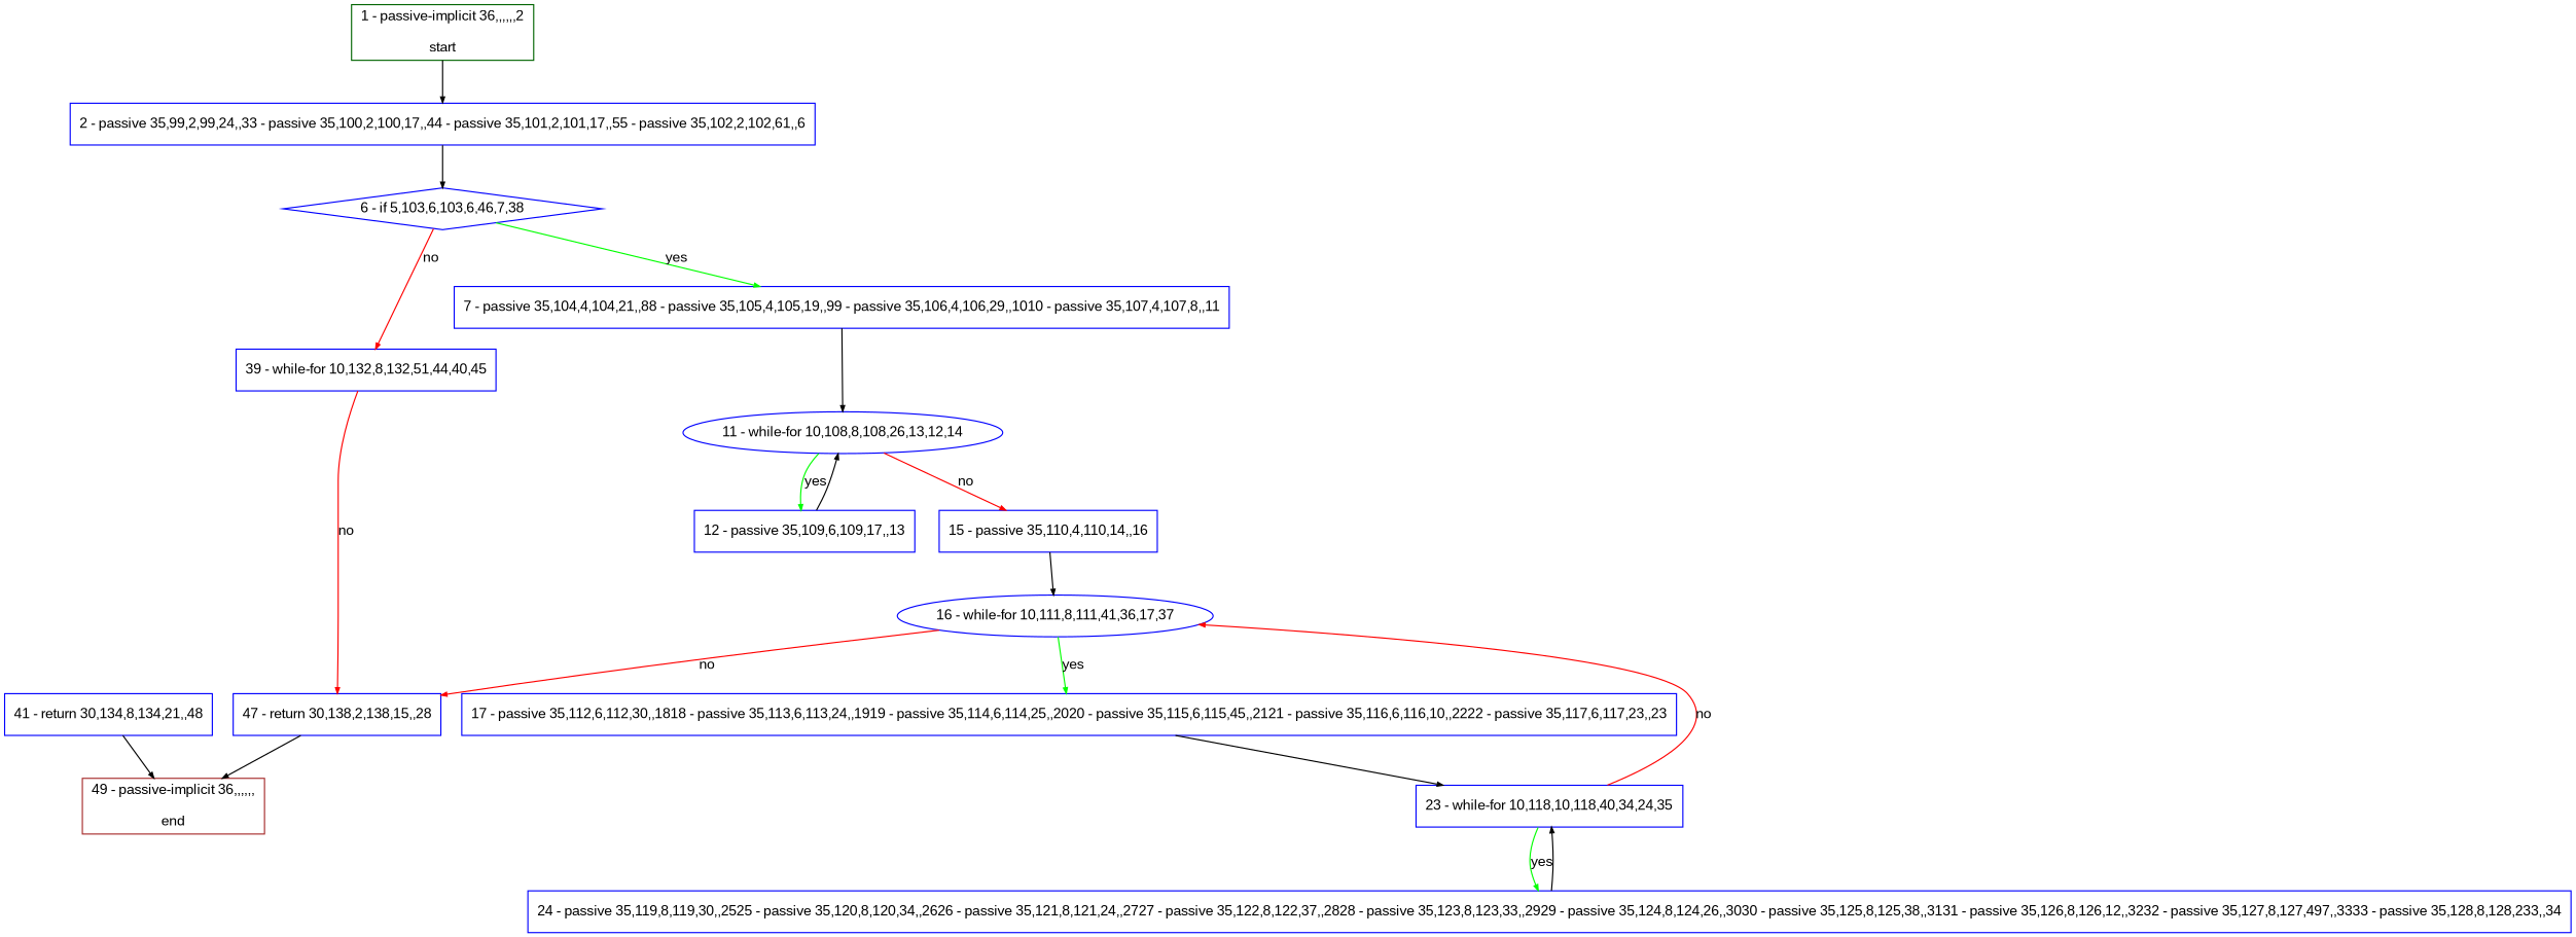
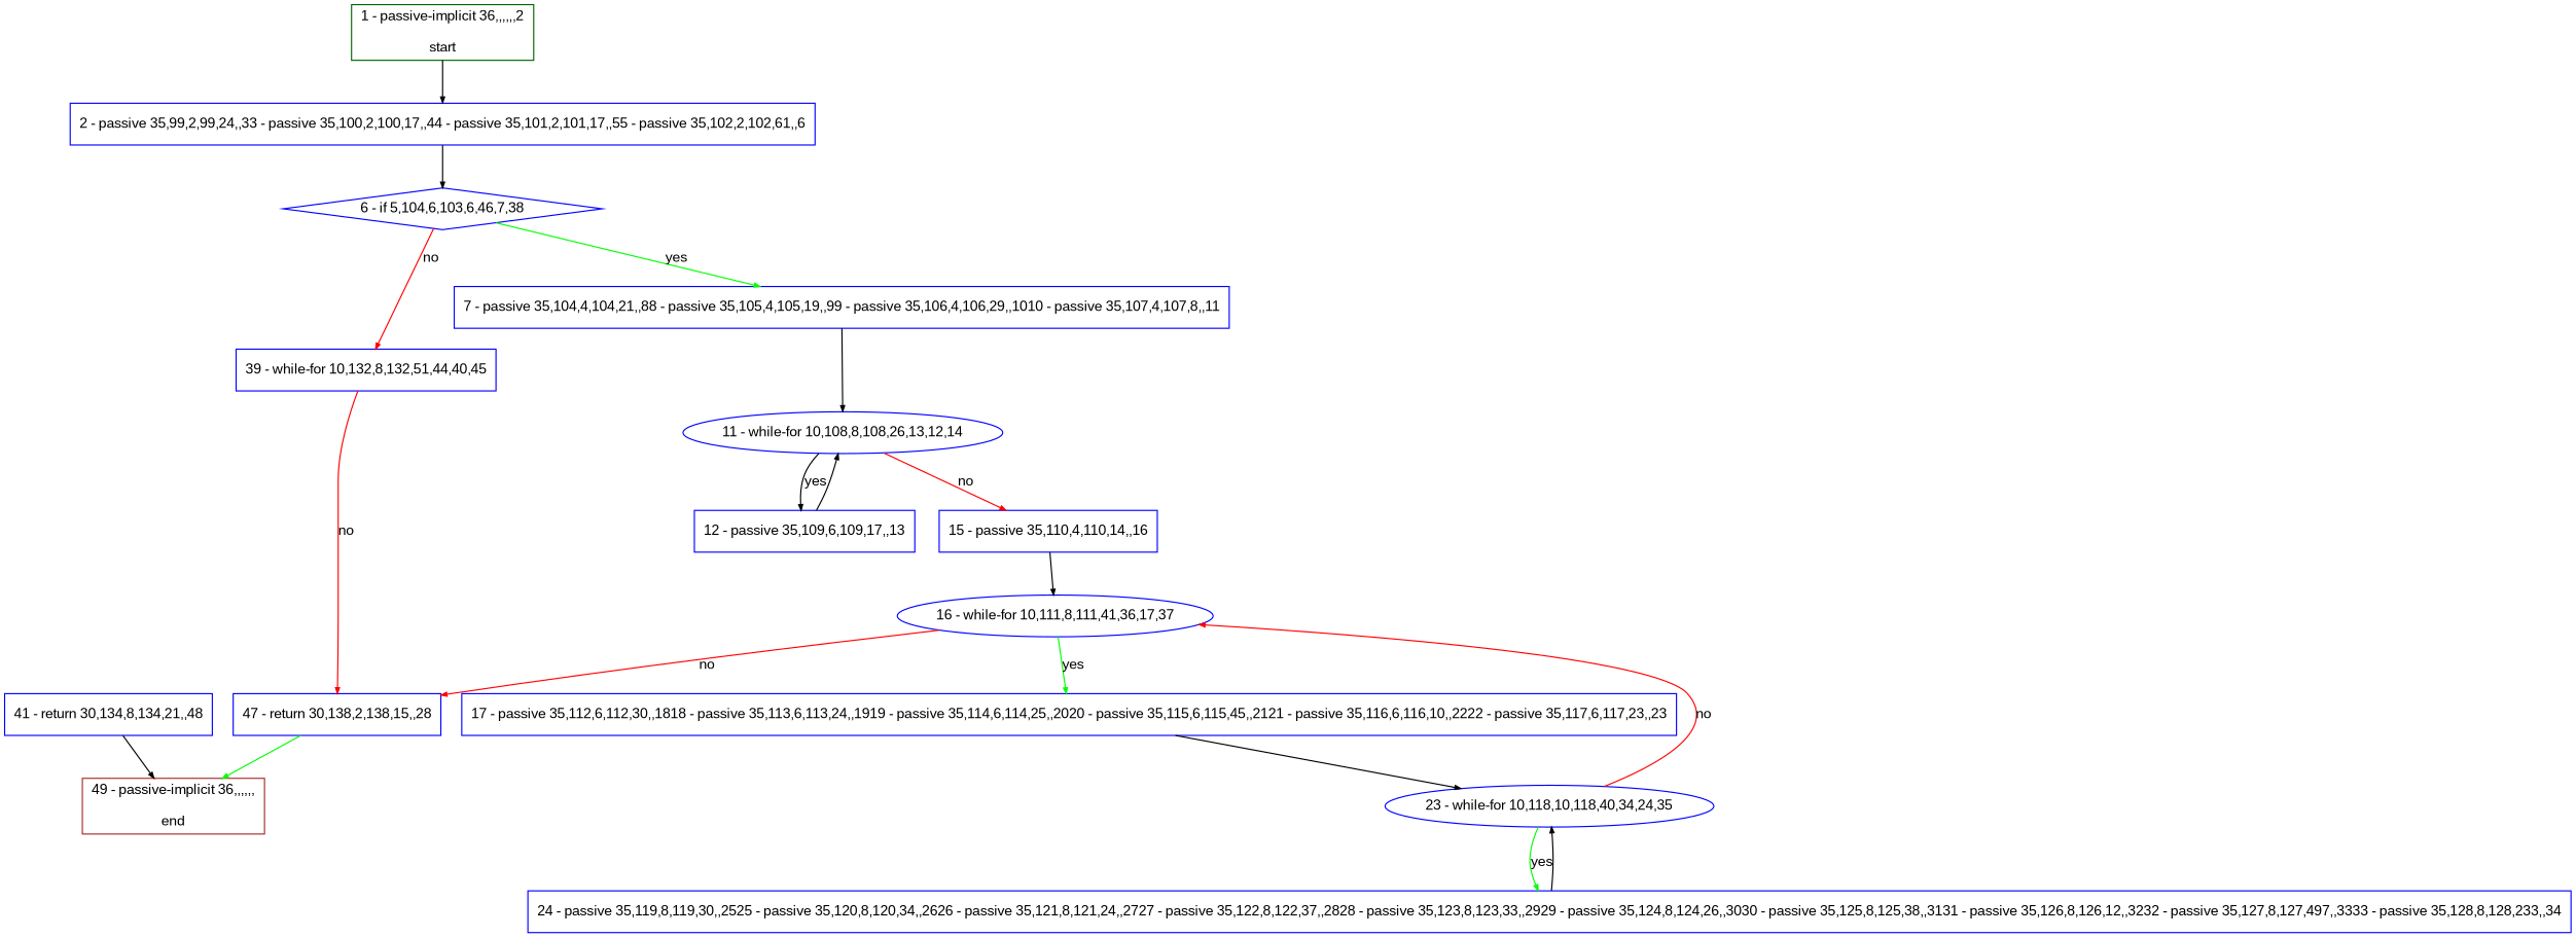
  digraph {
    bgcolor=white
    compound=true
    fillcolor="#FFFFCC"
    fontname=Arial
    fontsize=12
    pack=true
    packmode=clust
    style="rounded,filled"
    node [color="#0000ff" compound=true fillcolor="#ffffff" fixedsize=false fontname=Arial fontsize=12 node_initialized=no shape=box style=filled]
    edge [arrowhead=normal arrowsize=0.5 arrowtail=none color="#000000" compound=true dir=forward fontcolor=black fontname=Arial fontsize=12]
    n1 [label="2 - passive 35,99,2,99,24,,33 - passive 35,100,2,100,17,,44 - passive 35,101,2,101,17,,55 - passive 35,102,2,102,61,,6"]
-   n2 [label="6 - if 5,103,6,103,6,46,7,38" shape=diamond]
+   n2 [label="6 - if 5,104,6,103,6,46,7,38" shape=diamond]
    n3 [label="7 - passive 35,104,4,104,21,,88 - passive 35,105,4,105,19,,99 - passive 35,106,4,106,29,,1010 - passive 35,107,4,107,8,,11"]
    n4 [label="39 - while-for 10,132,8,132,51,44,40,45"]
    n5 [color="#006400" label="1 - passive-implicit 36,,,,,,2\n\nstart"]
    n6 [label="11 - while-for 10,108,8,108,26,13,12,14" shape=oval]
    n7 [label="47 - return 30,138,2,138,15,,28"]
    n8 [label="12 - passive 35,109,6,109,17,,13"]
    n9 [label="15 - passive 35,110,4,110,14,,16"]
    n10 [color="#a52a2a" label="49 - passive-implicit 36,,,,,,\n\nend"]
    n11 [label="16 - while-for 10,111,8,111,41,36,17,37" shape=oval]
    n12 [label="17 - passive 35,112,6,112,30,,1818 - passive 35,113,6,113,24,,1919 - passive 35,114,6,114,25,,2020 - passive 35,115,6,115,45,,2121 - passive 35,116,6,116,10,,2222 - passive 35,117,6,117,23,,23"]
-   n13 [label="23 - while-for 10,118,10,118,40,34,24,35"]
+   n13 [label="23 - while-for 10,118,10,118,40,34,24,35" shape=oval]
    n14 [label="24 - passive 35,119,8,119,30,,2525 - passive 35,120,8,120,34,,2626 - passive 35,121,8,121,24,,2727 - passive 35,122,8,122,37,,2828 - passive 35,123,8,123,33,,2929 - passive 35,124,8,124,26,,3030 - passive 35,125,8,125,38,,3131 - passive 35,126,8,126,12,,3232 - passive 35,127,8,127,497,,3333 - passive 35,128,8,128,233,,34"]
    n15 [label="41 - return 30,134,8,134,21,,48"]
    n1 -> n2
    n2 -> n3 [color="#00ff00" label=yes]
    n2 -> n4 [color="#ff0000" label=no]
    n3 -> n6
    n4 -> n7 [color="#ff0000" label=no]
    n5 -> n1
-   n6 -> n8 [color="#00ff00" label=yes]
+   n6 -> n8 [label=yes]
    n6 -> n9 [color="#ff0000" label=no]
-   n7 -> n10
+   n7 -> n10 [color="#00ff00"]
    n8 -> n6
    n9 -> n11
    n11 -> n7 [color="#ff0000" label=no]
    n11 -> n12 [color="#00ff00" label=yes]
    n12 -> n13
    n13 -> n11 [color="#ff0000" label=no]
    n13 -> n14 [color="#00ff00" label=yes]
    n14 -> n13
    n15 -> n10
  }
